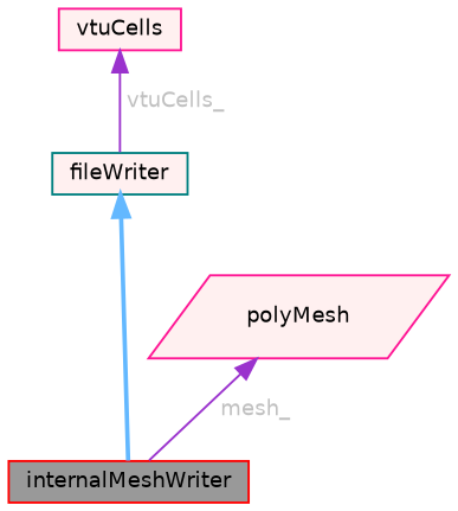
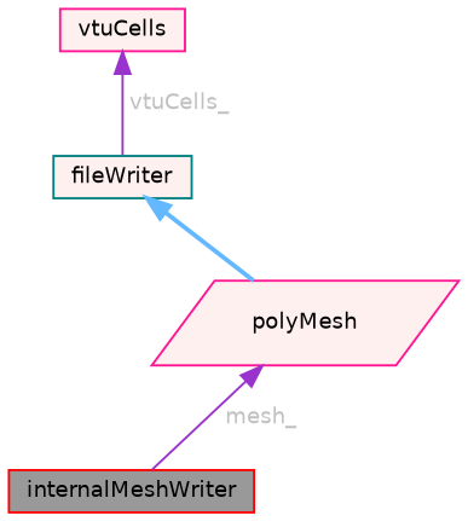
  digraph {
    node [color=deeppink fillcolor="#FFF0F0" fontname=Helvetica fontsize=10 shape=box style=filled]
    edge [color=darkorchid3 dir=back fontname=Helvetica fontsize=10 labelfontname=Helvetica labelfontsize=10 style=solid fontcolor=grey]
    n1 [color=red fillcolor=grey60 fontcolor=black height=0.2 label=internalMeshWriter width=0.4]
    n2 [color=teal height=0.2 label=fileWriter width=0.4]
    n3 [height=0.2 label=polyMesh shape=parallelogram width=0.4]
    n4 [height=0.2 label=vtuCells width=0.4]
-   n2 -> n1 [color=steelblue1 style=bold fontcolor=""]
+   n2 -> n3 [color=steelblue1 style=bold fontcolor=""]
    n3 -> n1 [label=" mesh_"]
    n4 -> n2 [label=" vtuCells_"]
  }
